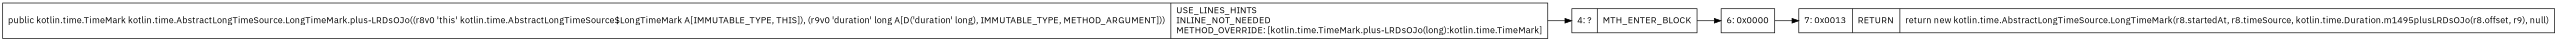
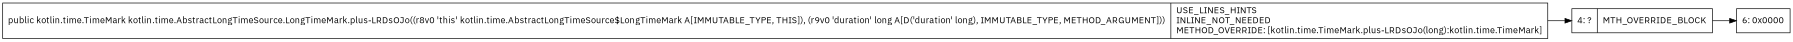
  digraph {
    fontname="IBM Plex Sans"
    rankdir=LR
    node [fontname="IBM Plex Sans" shape=record]
    edge [fontname="IBM Plex Sans"]
-   n1 [label="{4\:\ ?|MTH_ENTER_BLOCK\l}"]
+   n1 [label="{4\:\ ?|MTH_OVERRIDE_BLOCK\l}"]
    n2 [label="{6\:\ 0x0000}"]
-   n3 [label="{7\:\ 0x0013|RETURN\l|return new kotlin.time.AbstractLongTimeSource.LongTimeMark(r8.startedAt, r8.timeSource, kotlin.time.Duration.m1495plusLRDsOJo(r8.offset, r9), null)\l}"]
    n4 [label="{public kotlin.time.TimeMark kotlin.time.AbstractLongTimeSource.LongTimeMark.plus\-LRDsOJo((r8v0 'this' kotlin.time.AbstractLongTimeSource$LongTimeMark A[IMMUTABLE_TYPE, THIS]), (r9v0 'duration' long A[D('duration' long), IMMUTABLE_TYPE, METHOD_ARGUMENT]))  | USE_LINES_HINTS\lINLINE_NOT_NEEDED\lMETHOD_OVERRIDE: [kotlin.time.TimeMark.plus\-LRDsOJo(long):kotlin.time.TimeMark]\l}"]
    n1 -> n2
-   n2 -> n3
    n4 -> n1
  }
